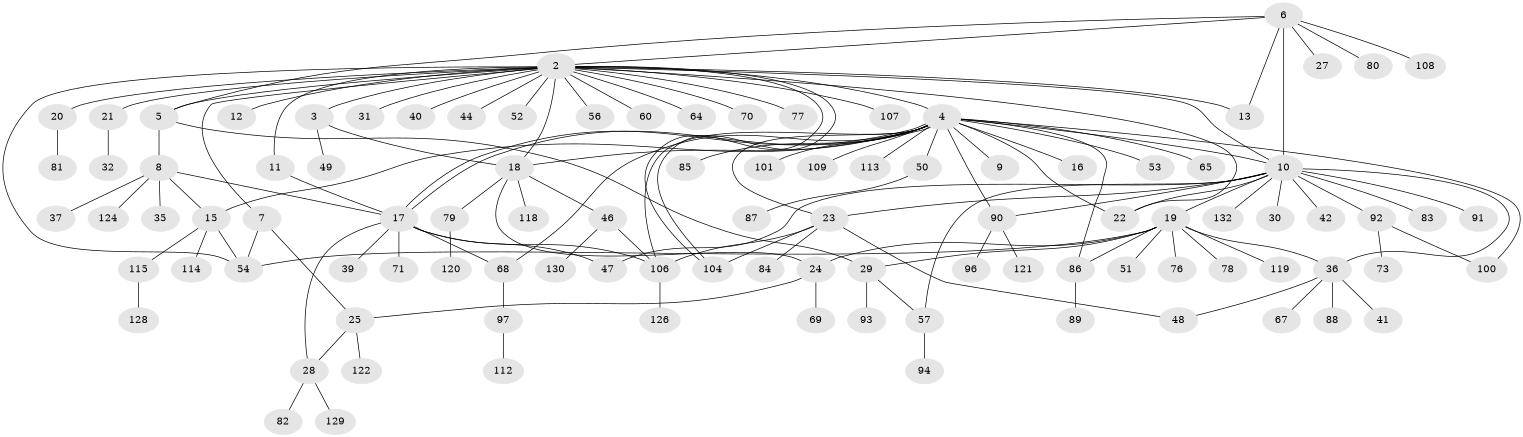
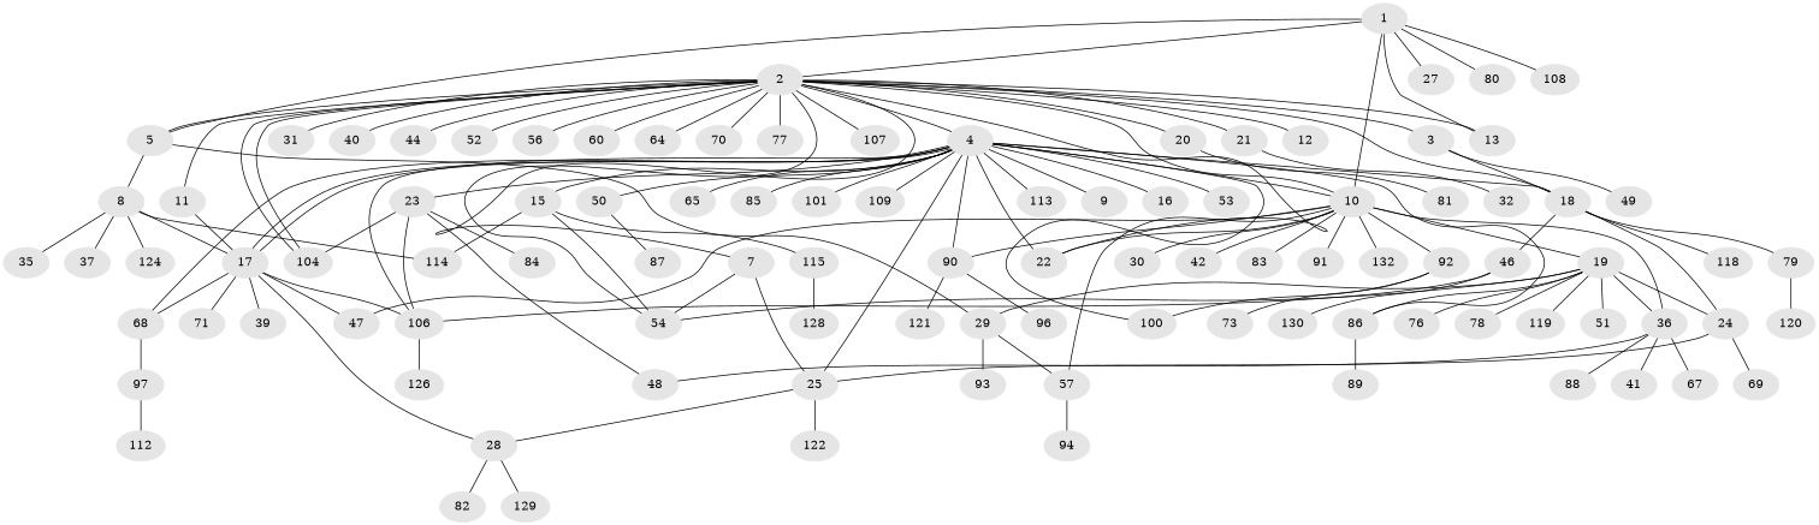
  graph {
    node [color=gray90 style=filled]
-   1 [super="+43" label=6]
+   1 [super="+43"]
    2 [super="+63"]
    5 [super="+59"]
    10 [super="+14"]
    13
    27
    80
    108
    3
    4 [super="+6"]
    7 [super="+38"]
    11
    12
    18 [super="+72"]
    20 [super="+55"]
    21
    22
    31 [super="+123"]
    40
    44
    52 [super="+58"]
    54 [super="+103"]
    56
    60
    64
    70
    77
    104
    107
    8 [super="+33"]
    29 [super="+95"]
    23 [super="+45"]
    90 [super="+111"]
    19 [super="+26"]
    30
    36 [super="+127"]
    42
    47 [super="+62"]
    57 [super="+117"]
    83
    91 [super="+105"]
    92 [super="+131"]
    132
    49 [super="+116"]
    9
    15 [super="+34"]
    16
    17 [super="+61"]
    25 [super="+102"]
    50
    53
    65
    68
    85
    86
    100
    101
    106 [super="+125"]
    109
    113
    24 [super="+75"]
    46
    79
    118
    81
    32
    114
    115
    28 [super="+66"]
    39
    71
    48 [super="+98"]
    84
    122
    87
    97
    89 [super="+110"]
    96 [super="+99"]
    121
    126
    35
    37
    124
    93
    51
    76
    78
    119
    41
    67
    88
    94
    73
    128
    82
    129
    69
    130
    120
    112
    1 -- 2
    1 -- 5
    1 -- 10
    1 -- 13
    1 -- 27
    1 -- 80
    1 -- 108
    2 -- 5
    2 -- 10
    2 -- 13
    2 -- 3
    2 -- 4
    2 -- 7
    2 -- 11
    2 -- 12
    2 -- 18
    2 -- 20
    2 -- 21
    2 -- 22
    2 -- 31
    2 -- 40
    2 -- 44
    2 -- 52 [weight=2]
    2 -- 54
    2 -- 56
    2 -- 60
    2 -- 64
    2 -- 70
    2 -- 77
    2 -- 104
    2 -- 104
    2 -- 107
    5 -- 8
    5 -- 29
    10 -- 22
-   10 -- 23
    10 -- 90
    10 -- 19
    10 -- 30
    10 -- 36
    10 -- 42
    10 -- 47
    10 -- 57
    10 -- 83
    10 -- 91
    10 -- 92
    10 -- 132
    3 -- 18
    3 -- 49
    4 -- 10
    4 -- 18 [weight=2]
    4 -- 22
    4 -- 23
    4 -- 90
    4 -- 9
    4 -- 15
    4 -- 16
    4 -- 17
    4 -- 17
+   4 -- 25
    4 -- 50
    4 -- 53
    4 -- 65
    4 -- 68
    4 -- 85
    4 -- 86
    4 -- 100
    4 -- 101
    4 -- 106
    4 -- 109
    4 -- 113
    7 -- 54
    7 -- 25
    11 -- 17
    18 -- 24
    18 -- 46
    18 -- 79
    18 -- 118
    20 -- 81
    21 -- 32
-   8 -- 15 [weight=2]
+   8 -- 114 [weight=2]
    8 -- 17
    8 -- 35
    8 -- 37
    8 -- 124
    29 -- 57
    29 -- 93
    23 -- 104
    23 -- 106
    23 -- 48
    23 -- 84
    90 -- 96
    90 -- 121
    19 -- 54
    19 -- 29
    19 -- 36
    19 -- 86
    19 -- 24
    19 -- 51
    19 -- 76
    19 -- 78
    19 -- 119
    36 -- 48
    36 -- 41
    36 -- 67
    36 -- 88
    57 -- 94
    92 -- 100
    92 -- 73
    15 -- 54
    15 -- 114
    15 -- 115
    17 -- 47
    17 -- 68
    17 -- 106
    17 -- 28
    17 -- 39
    17 -- 71
    25 -- 28
    25 -- 122
    50 -- 87
    68 -- 97
    86 -- 89
    106 -- 126
    24 -- 25
    24 -- 69
    46 -- 106
    46 -- 130
    79 -- 120
    115 -- 128
    28 -- 82
    28 -- 129
    97 -- 112
  }
